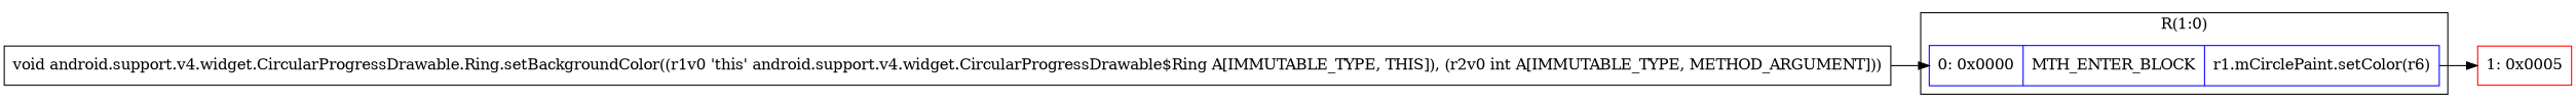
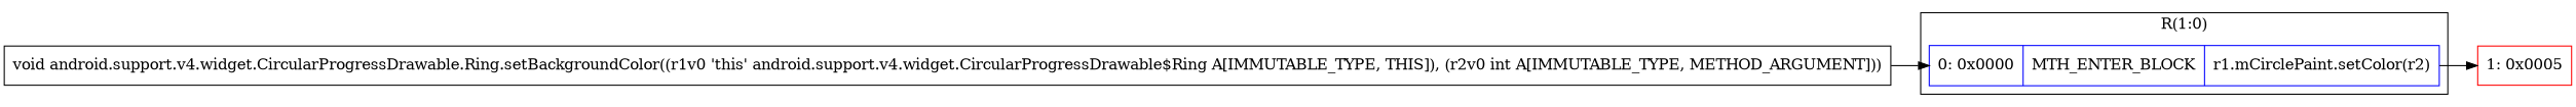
  digraph {
    rankdir=LR
    node [shape=record]
-   n1 [color=blue label="{0\:\ 0x0000|MTH_ENTER_BLOCK\l|r1.mCirclePaint.setColor(r6)\l}"]
+   n1 [color=blue label="{0\:\ 0x0000|MTH_ENTER_BLOCK\l|r1.mCirclePaint.setColor(r2)\l}"]
    n2 [color=red label="{1\:\ 0x0005}"]
    n3 [label="{void android.support.v4.widget.CircularProgressDrawable.Ring.setBackgroundColor((r1v0 'this' android.support.v4.widget.CircularProgressDrawable$Ring A[IMMUTABLE_TYPE, THIS]), (r2v0 int A[IMMUTABLE_TYPE, METHOD_ARGUMENT])) }"]
    subgraph cluster_1 {
      label="R(1:0)"
      n1
    }
    n1 -> n2
    n3 -> n1
  }
